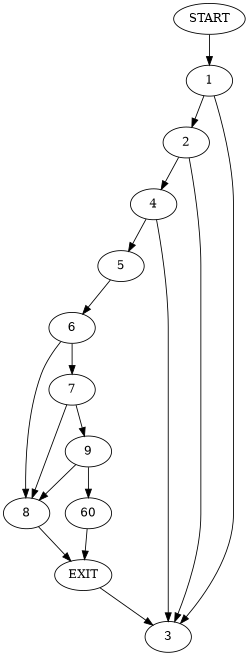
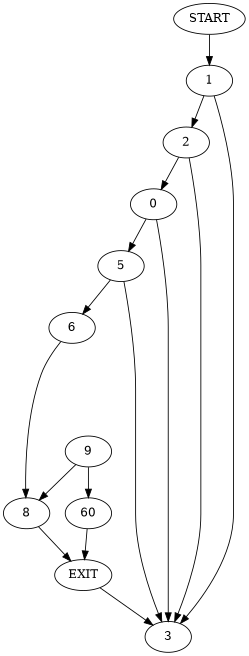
  digraph {
    n1 [label=START]
    1
    2
    3
    n5 [label=EXIT]
-   4
+   4 [label=0]
    5
    6
-   7
    8
    9
    n12 [label=60]
    n1 -> 1
    1 -> 2
    1 -> 3
    2 -> 3
    2 -> 4
    n5 -> 3
    4 -> 3
    4 -> 5
+   5 -> 3
    5 -> 6
-   6 -> 7
    6 -> 8
-   7 -> 8
-   7 -> 9
    8 -> n5
    9 -> 8
    9 -> n12
    n12 -> n5
  }
